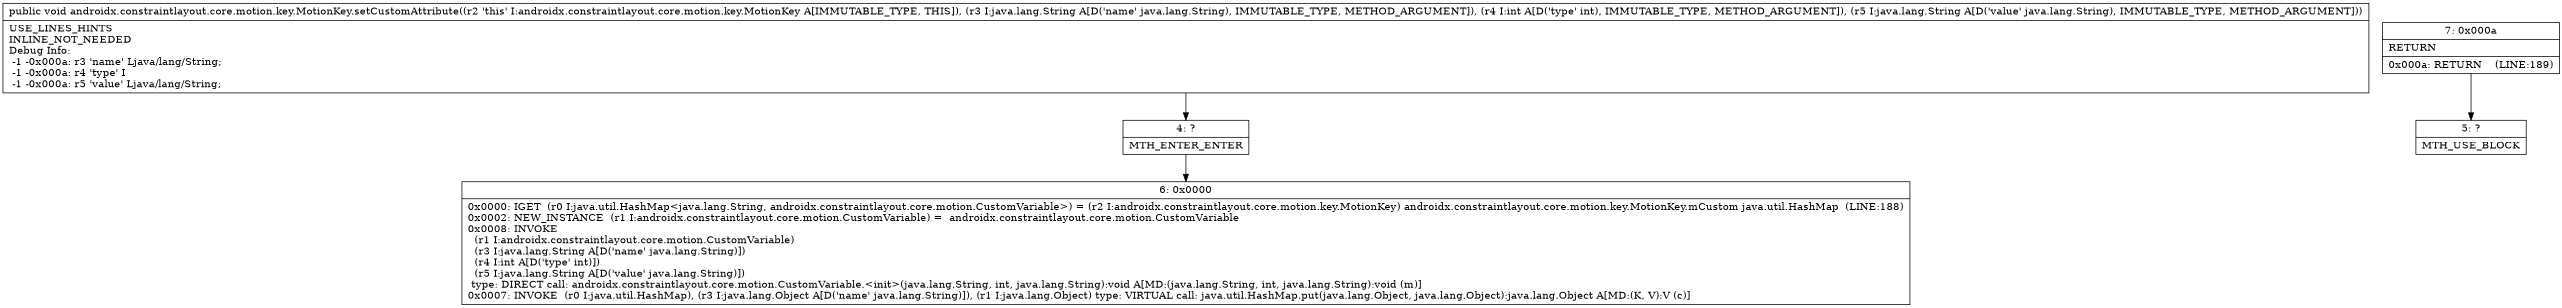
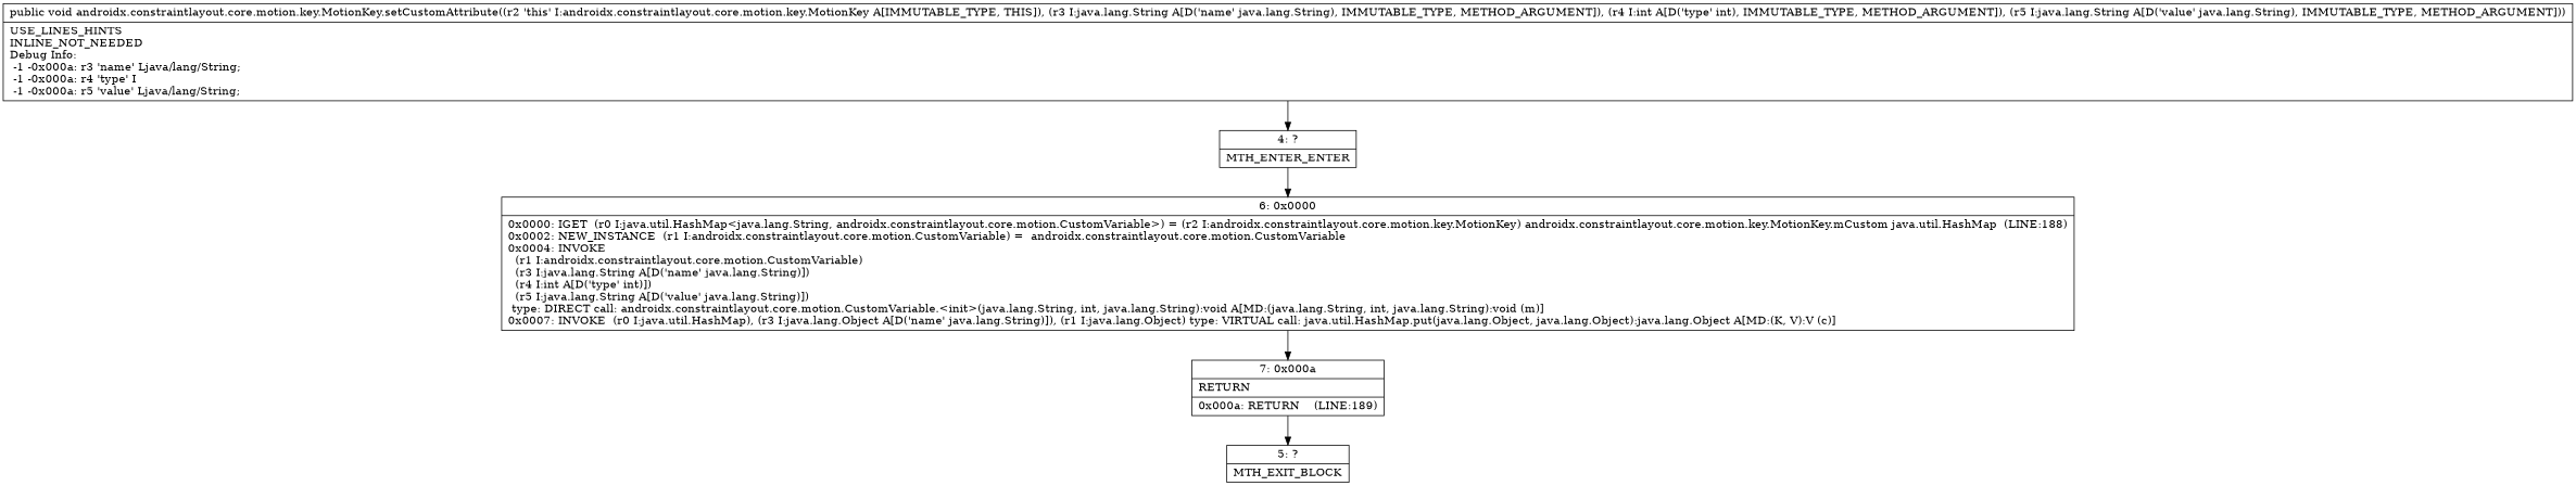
  digraph {
    node [shape=record]
    n1 [label="{4\:\ ?|MTH_ENTER_ENTER\l}"]
-   n2 [label="{6\:\ 0x0000|0x0000: IGET  (r0 I:java.util.HashMap\<java.lang.String, androidx.constraintlayout.core.motion.CustomVariable\>) = (r2 I:androidx.constraintlayout.core.motion.key.MotionKey) androidx.constraintlayout.core.motion.key.MotionKey.mCustom java.util.HashMap  (LINE:188)\l0x0002: NEW_INSTANCE  (r1 I:androidx.constraintlayout.core.motion.CustomVariable) =  androidx.constraintlayout.core.motion.CustomVariable \l0x0008: INVOKE  \l  (r1 I:androidx.constraintlayout.core.motion.CustomVariable)\l  (r3 I:java.lang.String A[D('name' java.lang.String)])\l  (r4 I:int A[D('type' int)])\l  (r5 I:java.lang.String A[D('value' java.lang.String)])\l type: DIRECT call: androidx.constraintlayout.core.motion.CustomVariable.\<init\>(java.lang.String, int, java.lang.String):void A[MD:(java.lang.String, int, java.lang.String):void (m)]\l0x0007: INVOKE  (r0 I:java.util.HashMap), (r3 I:java.lang.Object A[D('name' java.lang.String)]), (r1 I:java.lang.Object) type: VIRTUAL call: java.util.HashMap.put(java.lang.Object, java.lang.Object):java.lang.Object A[MD:(K, V):V (c)]\l}"]
+   n2 [label="{6\:\ 0x0000|0x0000: IGET  (r0 I:java.util.HashMap\<java.lang.String, androidx.constraintlayout.core.motion.CustomVariable\>) = (r2 I:androidx.constraintlayout.core.motion.key.MotionKey) androidx.constraintlayout.core.motion.key.MotionKey.mCustom java.util.HashMap  (LINE:188)\l0x0002: NEW_INSTANCE  (r1 I:androidx.constraintlayout.core.motion.CustomVariable) =  androidx.constraintlayout.core.motion.CustomVariable \l0x0004: INVOKE  \l  (r1 I:androidx.constraintlayout.core.motion.CustomVariable)\l  (r3 I:java.lang.String A[D('name' java.lang.String)])\l  (r4 I:int A[D('type' int)])\l  (r5 I:java.lang.String A[D('value' java.lang.String)])\l type: DIRECT call: androidx.constraintlayout.core.motion.CustomVariable.\<init\>(java.lang.String, int, java.lang.String):void A[MD:(java.lang.String, int, java.lang.String):void (m)]\l0x0007: INVOKE  (r0 I:java.util.HashMap), (r3 I:java.lang.Object A[D('name' java.lang.String)]), (r1 I:java.lang.Object) type: VIRTUAL call: java.util.HashMap.put(java.lang.Object, java.lang.Object):java.lang.Object A[MD:(K, V):V (c)]\l}"]
    n3 [label="{7\:\ 0x000a|RETURN\l|0x000a: RETURN    (LINE:189)\l}"]
-   n4 [label="{5\:\ ?|MTH_USE_BLOCK\l}"]
+   n4 [label="{5\:\ ?|MTH_EXIT_BLOCK\l}"]
    n5 [label="{public void androidx.constraintlayout.core.motion.key.MotionKey.setCustomAttribute((r2 'this' I:androidx.constraintlayout.core.motion.key.MotionKey A[IMMUTABLE_TYPE, THIS]), (r3 I:java.lang.String A[D('name' java.lang.String), IMMUTABLE_TYPE, METHOD_ARGUMENT]), (r4 I:int A[D('type' int), IMMUTABLE_TYPE, METHOD_ARGUMENT]), (r5 I:java.lang.String A[D('value' java.lang.String), IMMUTABLE_TYPE, METHOD_ARGUMENT]))  | USE_LINES_HINTS\lINLINE_NOT_NEEDED\lDebug Info:\l  \-1 \-0x000a: r3 'name' Ljava\/lang\/String;\l  \-1 \-0x000a: r4 'type' I\l  \-1 \-0x000a: r5 'value' Ljava\/lang\/String;\l}"]
    n1 -> n2
+   n2 -> n3
    n3 -> n4
    n5 -> n1
  }
